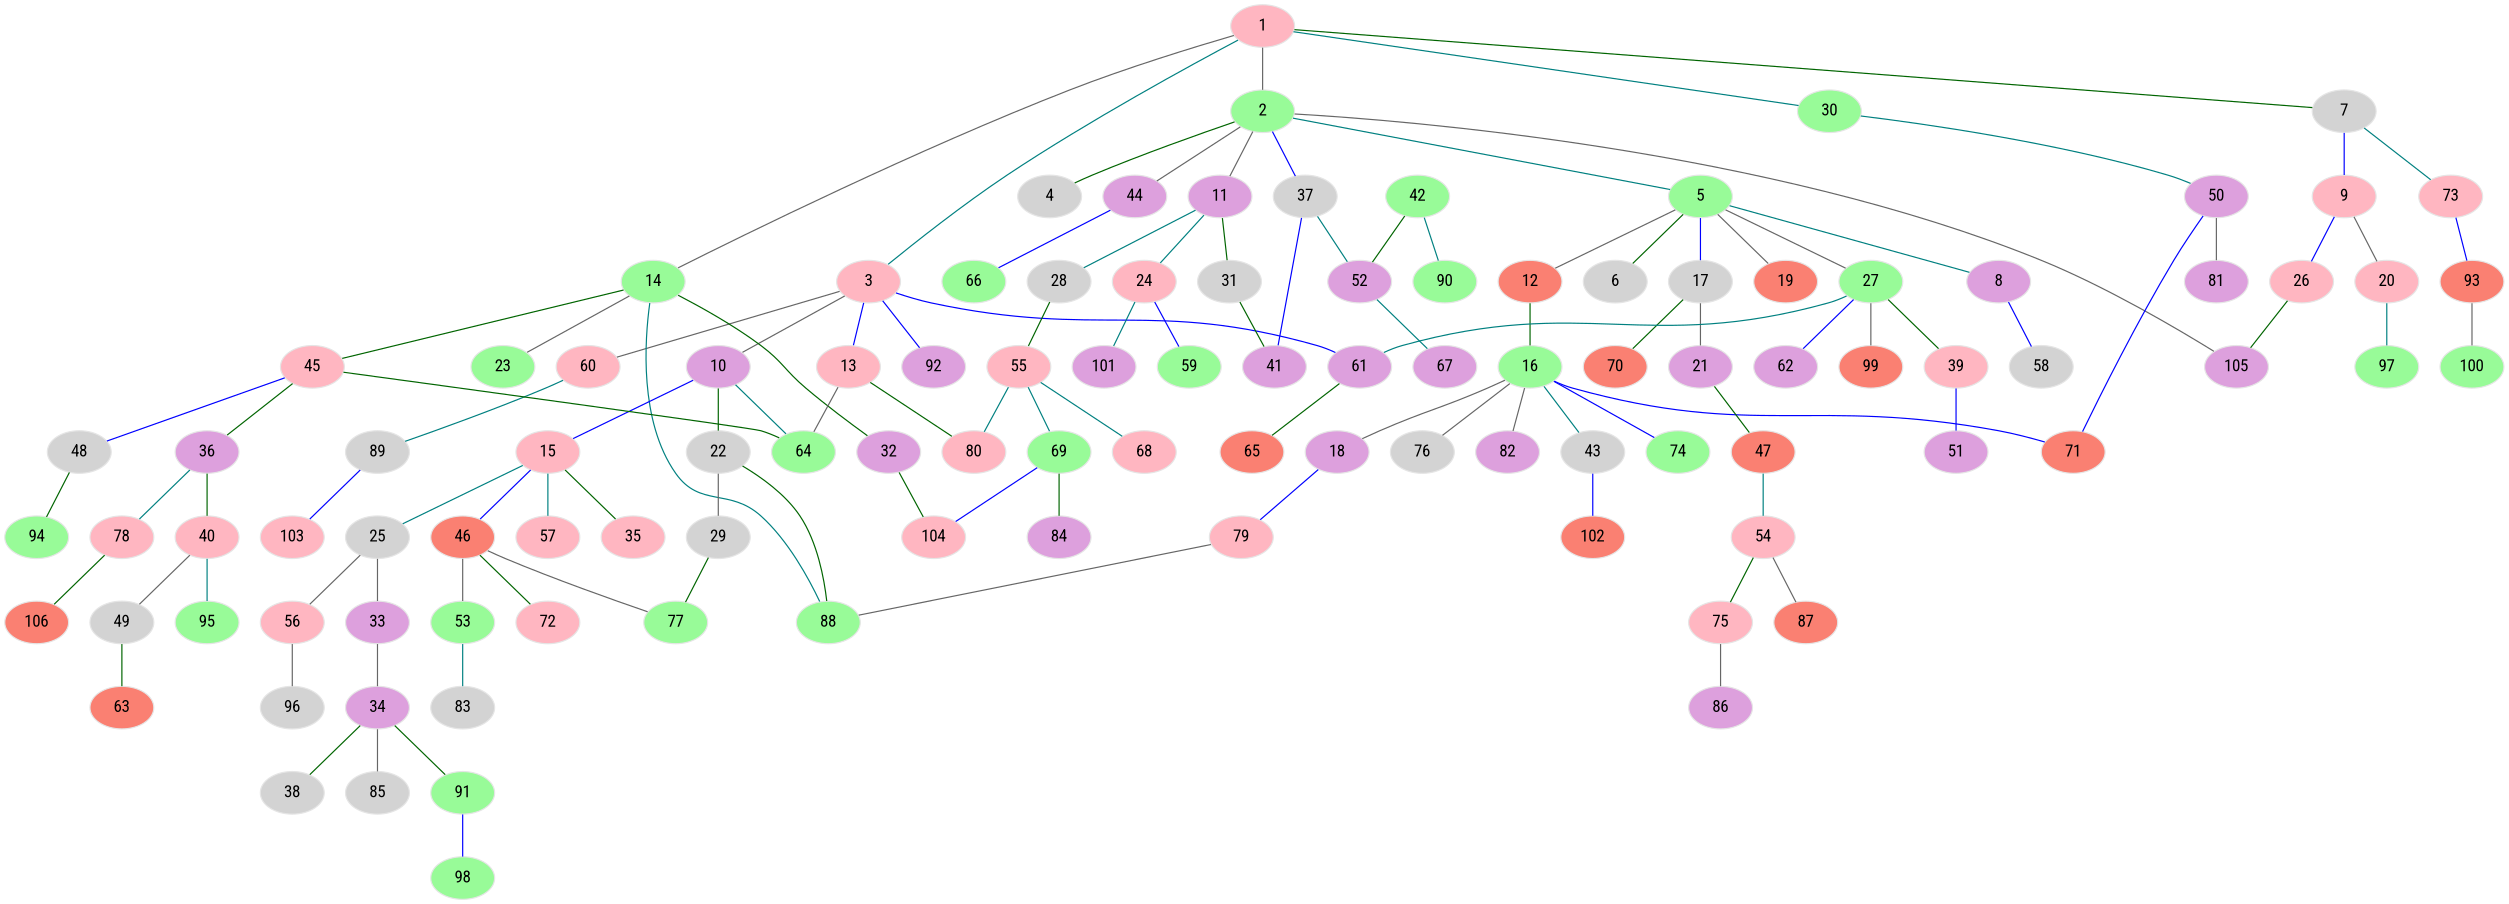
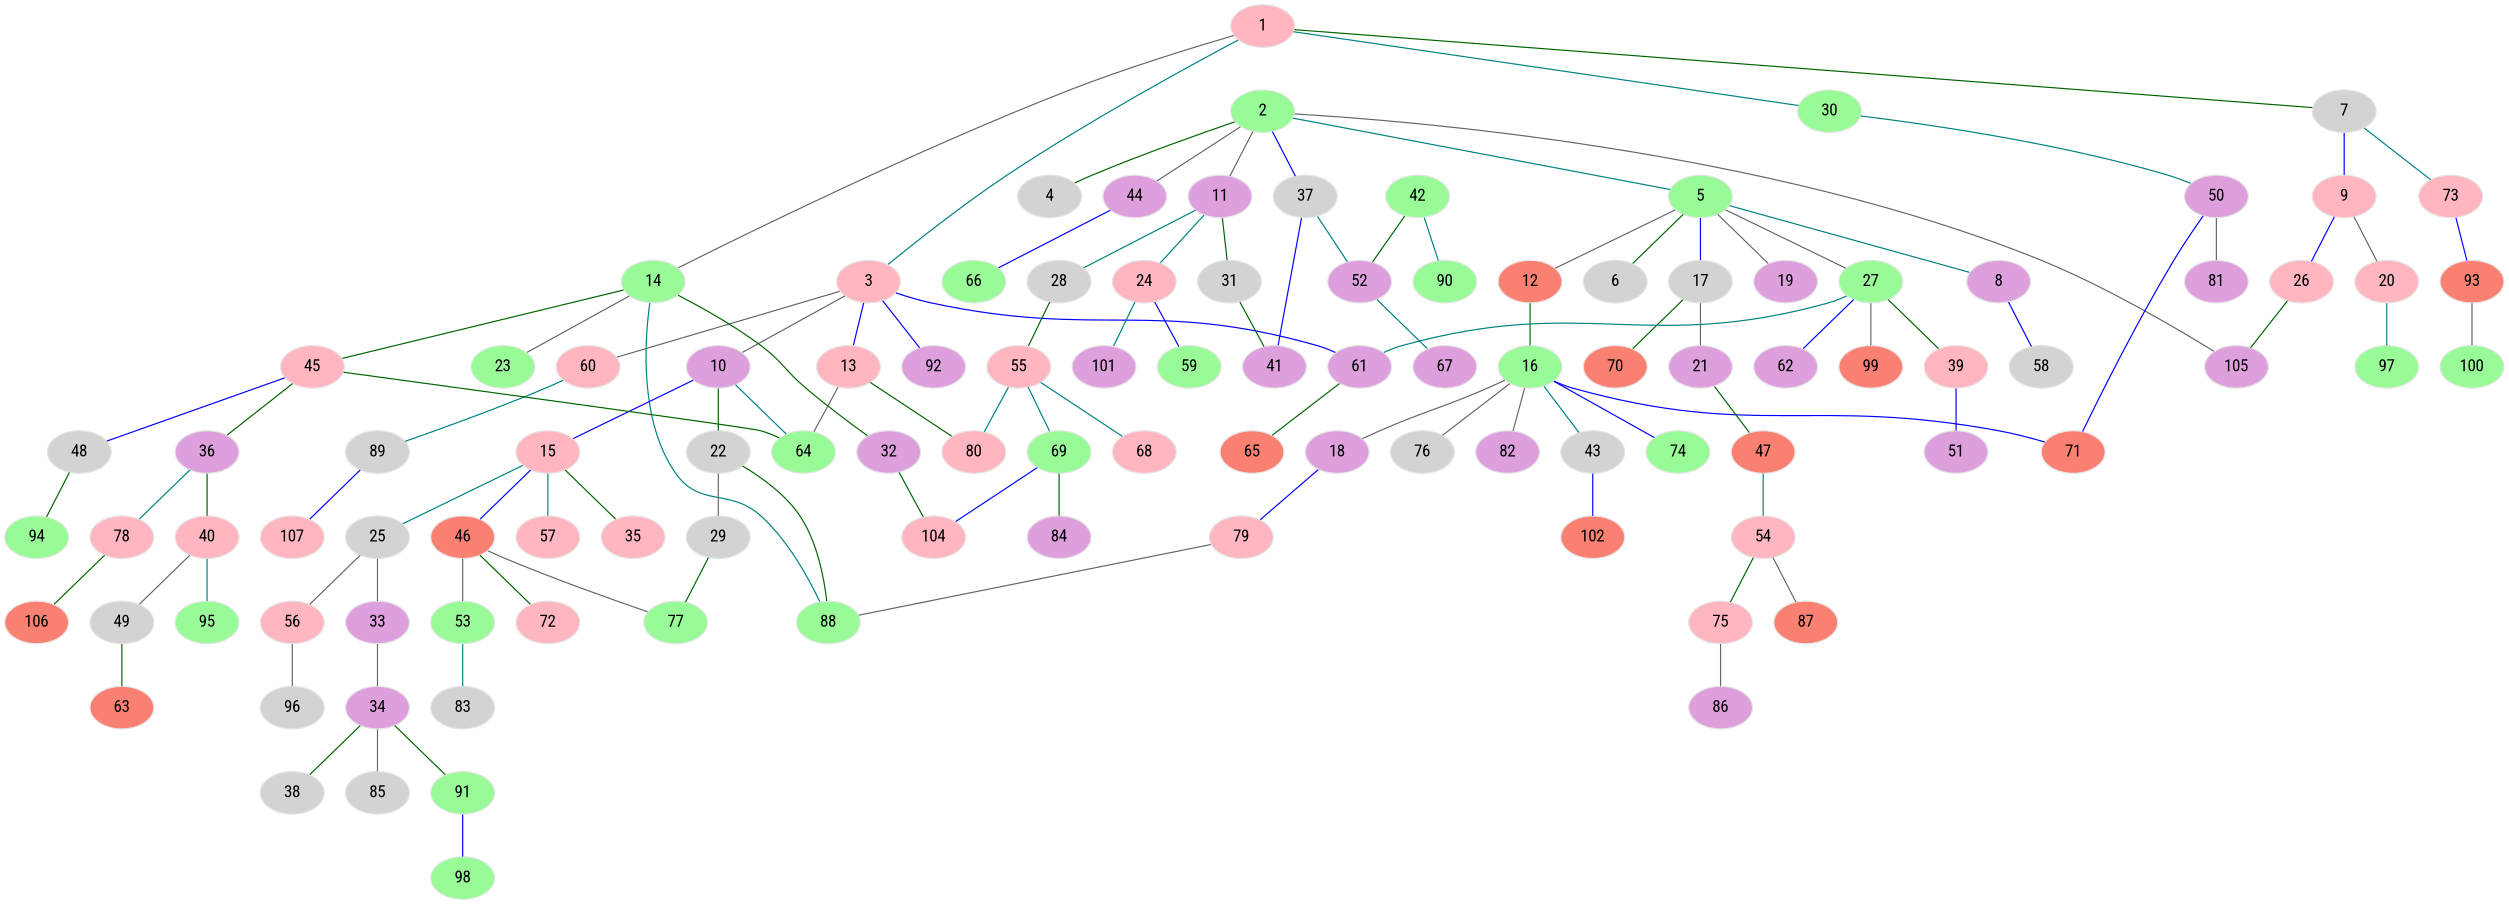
  graph {
    fontname="Roboto Condensed"
    node [color=gray90 fillcolor=lightpink fontname="Roboto Condensed" style=filled]
    edge [color=darkgreen fontname="Roboto Condensed"]
    2 [fillcolor=palegreen]
    1
    3
    7 [fillcolor=lightgrey]
    14 [fillcolor=palegreen]
    30 [fillcolor=palegreen]
    4 [fillcolor=lightgrey]
    5 [fillcolor=palegreen]
    11 [fillcolor=plum]
    37 [fillcolor=lightgrey]
    44 [fillcolor=plum]
    105 [fillcolor=plum]
    10 [fillcolor=plum]
    13
    60
    61 [fillcolor=plum]
    92 [fillcolor=plum]
    9
    73
    23 [fillcolor=palegreen]
    32 [fillcolor=plum]
    45
    88 [fillcolor=palegreen]
    50 [fillcolor=plum]
    6 [fillcolor=lightgrey]
    8 [fillcolor=plum]
    12 [fillcolor=salmon]
    17 [fillcolor=lightgrey]
-   19 [fillcolor=salmon]
+   19 [fillcolor=plum]
    27 [fillcolor=palegreen]
    24
    28 [fillcolor=lightgrey]
    31 [fillcolor=lightgrey]
    41 [fillcolor=plum]
    52 [fillcolor=plum]
    66 [fillcolor=palegreen]
    15
    22 [fillcolor=lightgrey]
    64 [fillcolor=palegreen]
    80
    89 [fillcolor=lightgrey]
    65 [fillcolor=salmon]
    58 [fillcolor=lightgrey]
    16 [fillcolor=palegreen]
    21 [fillcolor=plum]
    70 [fillcolor=salmon]
    39
    62 [fillcolor=plum]
    99 [fillcolor=salmon]
    20
    26
    93 [fillcolor=salmon]
    97 [fillcolor=palegreen]
    25 [fillcolor=lightgrey]
    35
    46 [fillcolor=salmon]
    57
    29 [fillcolor=lightgrey]
    59 [fillcolor=palegreen]
    101 [fillcolor=plum]
    55
    18 [fillcolor=plum]
    43 [fillcolor=lightgrey]
    71 [fillcolor=salmon]
    74 [fillcolor=palegreen]
    76 [fillcolor=lightgrey]
    82 [fillcolor=plum]
    104
    36 [fillcolor=plum]
    48 [fillcolor=lightgrey]
    33 [fillcolor=plum]
    56
    77 [fillcolor=palegreen]
    53 [fillcolor=palegreen]
    72
    79
    102 [fillcolor=salmon]
    47 [fillcolor=salmon]
    54
    40
    78
    34 [fillcolor=plum]
    96 [fillcolor=lightgrey]
    51 [fillcolor=plum]
    68
    69 [fillcolor=palegreen]
    81 [fillcolor=plum]
    38 [fillcolor=lightgrey]
    85 [fillcolor=lightgrey]
    91 [fillcolor=palegreen]
    98 [fillcolor=palegreen]
    49 [fillcolor=lightgrey]
    95 [fillcolor=palegreen]
    106 [fillcolor=salmon]
    42 [fillcolor=palegreen]
    90 [fillcolor=palegreen]
    63 [fillcolor=salmon]
    67 [fillcolor=plum]
    94 [fillcolor=palegreen]
    83 [fillcolor=lightgrey]
    75
    87 [fillcolor=salmon]
    86 [fillcolor=plum]
    84 [fillcolor=plum]
-   103
+   103 [label=107]
    100 [fillcolor=palegreen]
    2 -- 4
    2 -- 5 [color=teal]
    2 -- 11 [color=gray40]
    2 -- 37 [color=blue]
    2 -- 44 [color=gray40]
    2 -- 105 [color=gray40]
-   1 -- 2 [color=gray40]
    1 -- 3 [color=teal]
    1 -- 7
    1 -- 14 [color=gray40]
    1 -- 30 [color=teal]
    3 -- 10 [color=gray40]
    3 -- 13 [color=blue]
    3 -- 60 [color=gray40]
    3 -- 61 [color=blue]
    3 -- 92 [color=blue]
    7 -- 9 [color=blue]
    7 -- 73 [color=teal]
    14 -- 23 [color=gray40]
    14 -- 32
    14 -- 45
    14 -- 88 [color=teal]
    30 -- 50 [color=teal]
    5 -- 6
    5 -- 8 [color=teal]
    5 -- 12 [color=gray40]
    5 -- 17 [color=blue]
    5 -- 19 [color=gray40]
    5 -- 27 [color=gray40]
    11 -- 24 [color=teal]
    11 -- 28 [color=teal]
    11 -- 31
    37 -- 41 [color=blue]
    37 -- 52 [color=teal]
    44 -- 66 [color=blue]
    10 -- 15 [color=blue]
    10 -- 22
    10 -- 64 [color=teal]
    13 -- 64 [color=gray40]
    13 -- 80
    60 -- 89 [color=teal]
    61 -- 65
    9 -- 20 [color=gray40]
    9 -- 26 [color=blue]
    73 -- 93 [color=blue]
    32 -- 104
    45 -- 64
    45 -- 36
    45 -- 48 [color=blue]
    50 -- 71 [color=blue]
    50 -- 81 [color=gray40]
    8 -- 58 [color=blue]
    12 -- 16
    17 -- 21 [color=gray40]
    17 -- 70
    27 -- 61 [color=teal]
    27 -- 39
    27 -- 62 [color=blue]
    27 -- 99 [color=gray40]
    24 -- 59 [color=blue]
    24 -- 101 [color=teal]
    28 -- 55
    31 -- 41
    52 -- 67 [color=teal]
    15 -- 25 [color=teal]
    15 -- 35
    15 -- 46 [color=blue]
    15 -- 57 [color=teal]
    22 -- 88
    22 -- 29 [color=gray40]
    89 -- 103 [color=blue]
    16 -- 18 [color=gray40]
    16 -- 43 [color=teal]
    16 -- 71 [color=blue]
    16 -- 74 [color=blue]
    16 -- 76 [color=gray40]
    16 -- 82 [color=gray40]
    21 -- 47
    39 -- 51 [color=blue]
    20 -- 97 [color=teal]
    26 -- 105
    93 -- 100 [color=gray40]
    25 -- 33 [color=gray40]
    25 -- 56 [color=gray40]
    46 -- 77 [color=gray40]
    46 -- 53 [color=gray40]
    46 -- 72
    29 -- 77
    55 -- 80 [color=teal]
    55 -- 68 [color=teal]
    55 -- 69 [color=teal]
    18 -- 79 [color=blue]
    43 -- 102 [color=blue]
    36 -- 40
    36 -- 78 [color=teal]
    48 -- 94
    33 -- 34 [color=gray40]
    56 -- 96 [color=gray40]
    53 -- 83 [color=teal]
    79 -- 88 [color=gray40]
    47 -- 54 [color=teal]
    54 -- 75
    54 -- 87 [color=gray40]
    40 -- 49 [color=gray40]
    40 -- 95 [color=teal]
    78 -- 106
    34 -- 38
    34 -- 85 [color=gray40]
    34 -- 91
    69 -- 104 [color=blue]
    69 -- 84
    91 -- 98 [color=blue]
    49 -- 63
    42 -- 52
    42 -- 90 [color=teal]
    75 -- 86 [color=gray40]
  }
